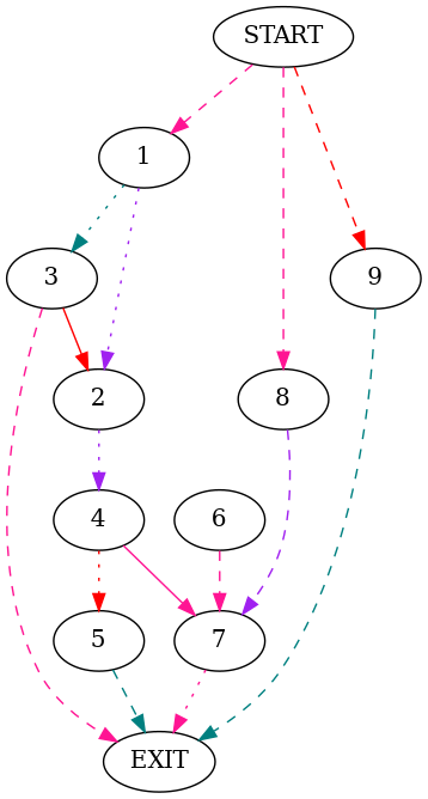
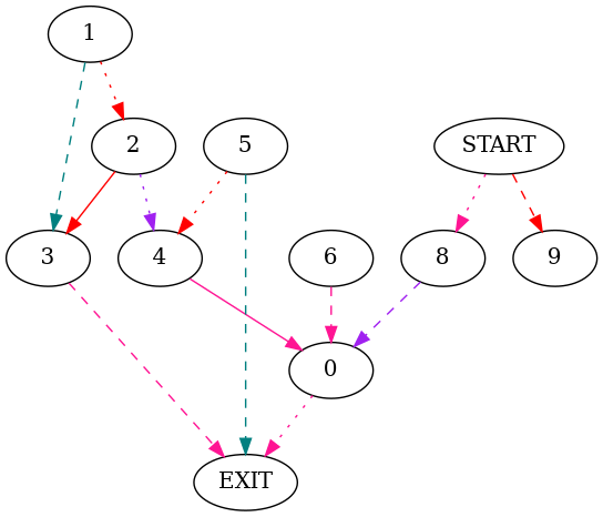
  digraph {
    edge [color=deeppink style=dashed]
    n1 [label=START]
    1
    8
    9
    2
    3
-   7
+   7 [label=0]
    n8 [label=EXIT]
    4
    5
    6
-   n1 -> 1
-   n1 -> 8
+   n1 -> 8 [style=dotted]
    n1 -> 9 [color=red]
-   1 -> 2 [color=purple style=dotted]
-   1 -> 3 [color=teal style=dotted]
+   1 -> 2 [color=red style=dotted]
+   1 -> 3 [color=teal]
    8 -> 7 [color=purple]
-   9 -> n8 [color=teal]
-   3 -> 2 [color=red style=solid]
+   2 -> 3 [color=red style=solid]
    2 -> 4 [color=purple style=dotted]
    3 -> n8
    7 -> n8 [style=dotted]
    4 -> 7 [style=solid]
-   4 -> 5 [color=red style=dotted]
+   5 -> 4 [color=red style=dotted]
    5 -> n8 [color=teal]
    6 -> 7
  }
